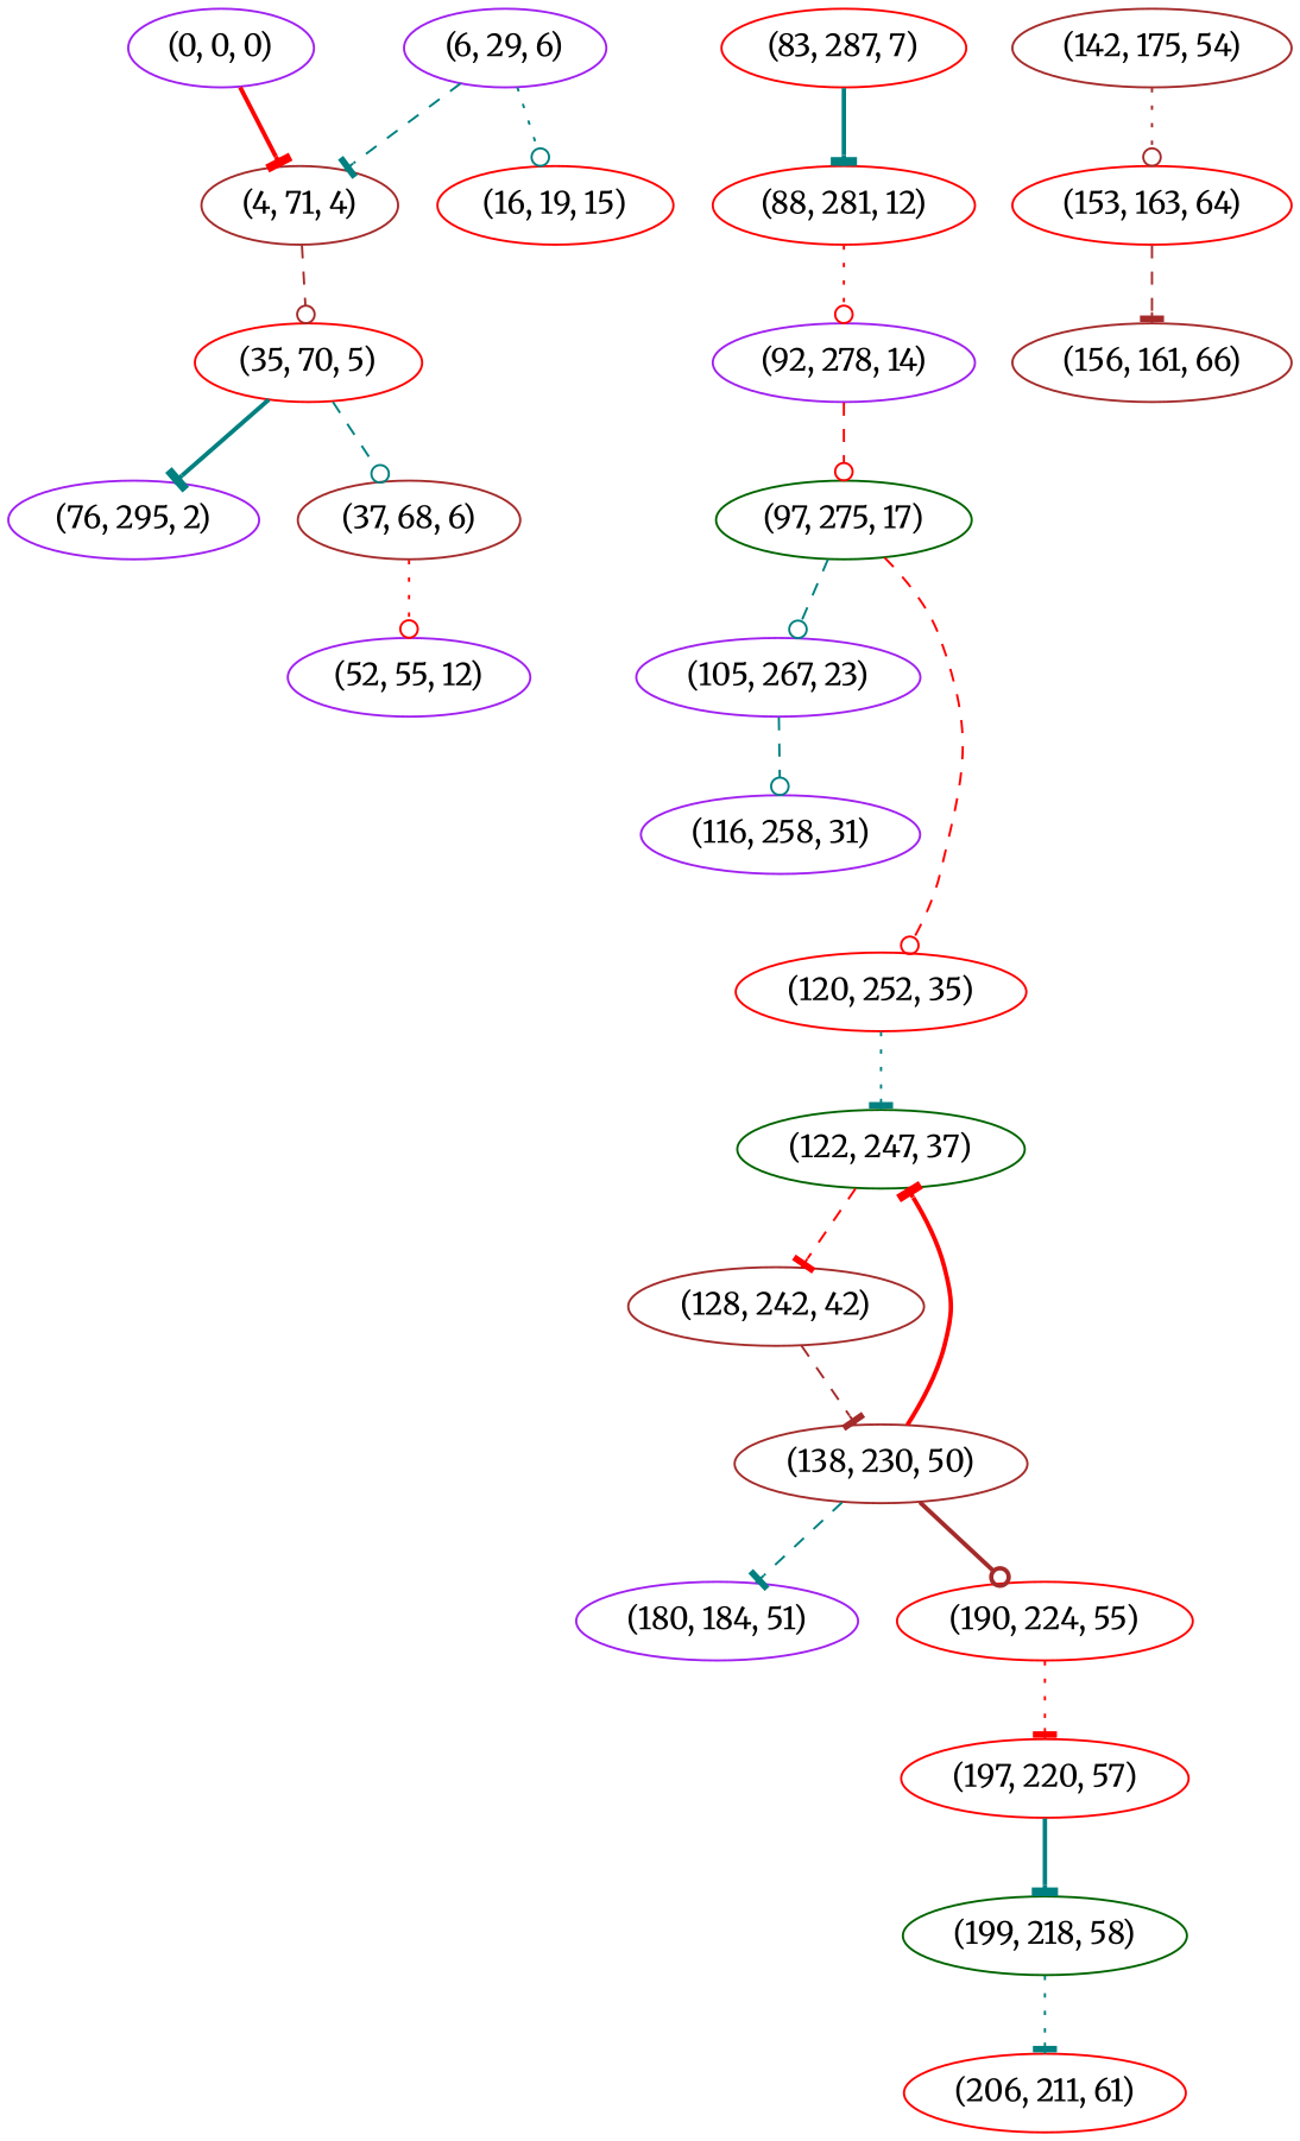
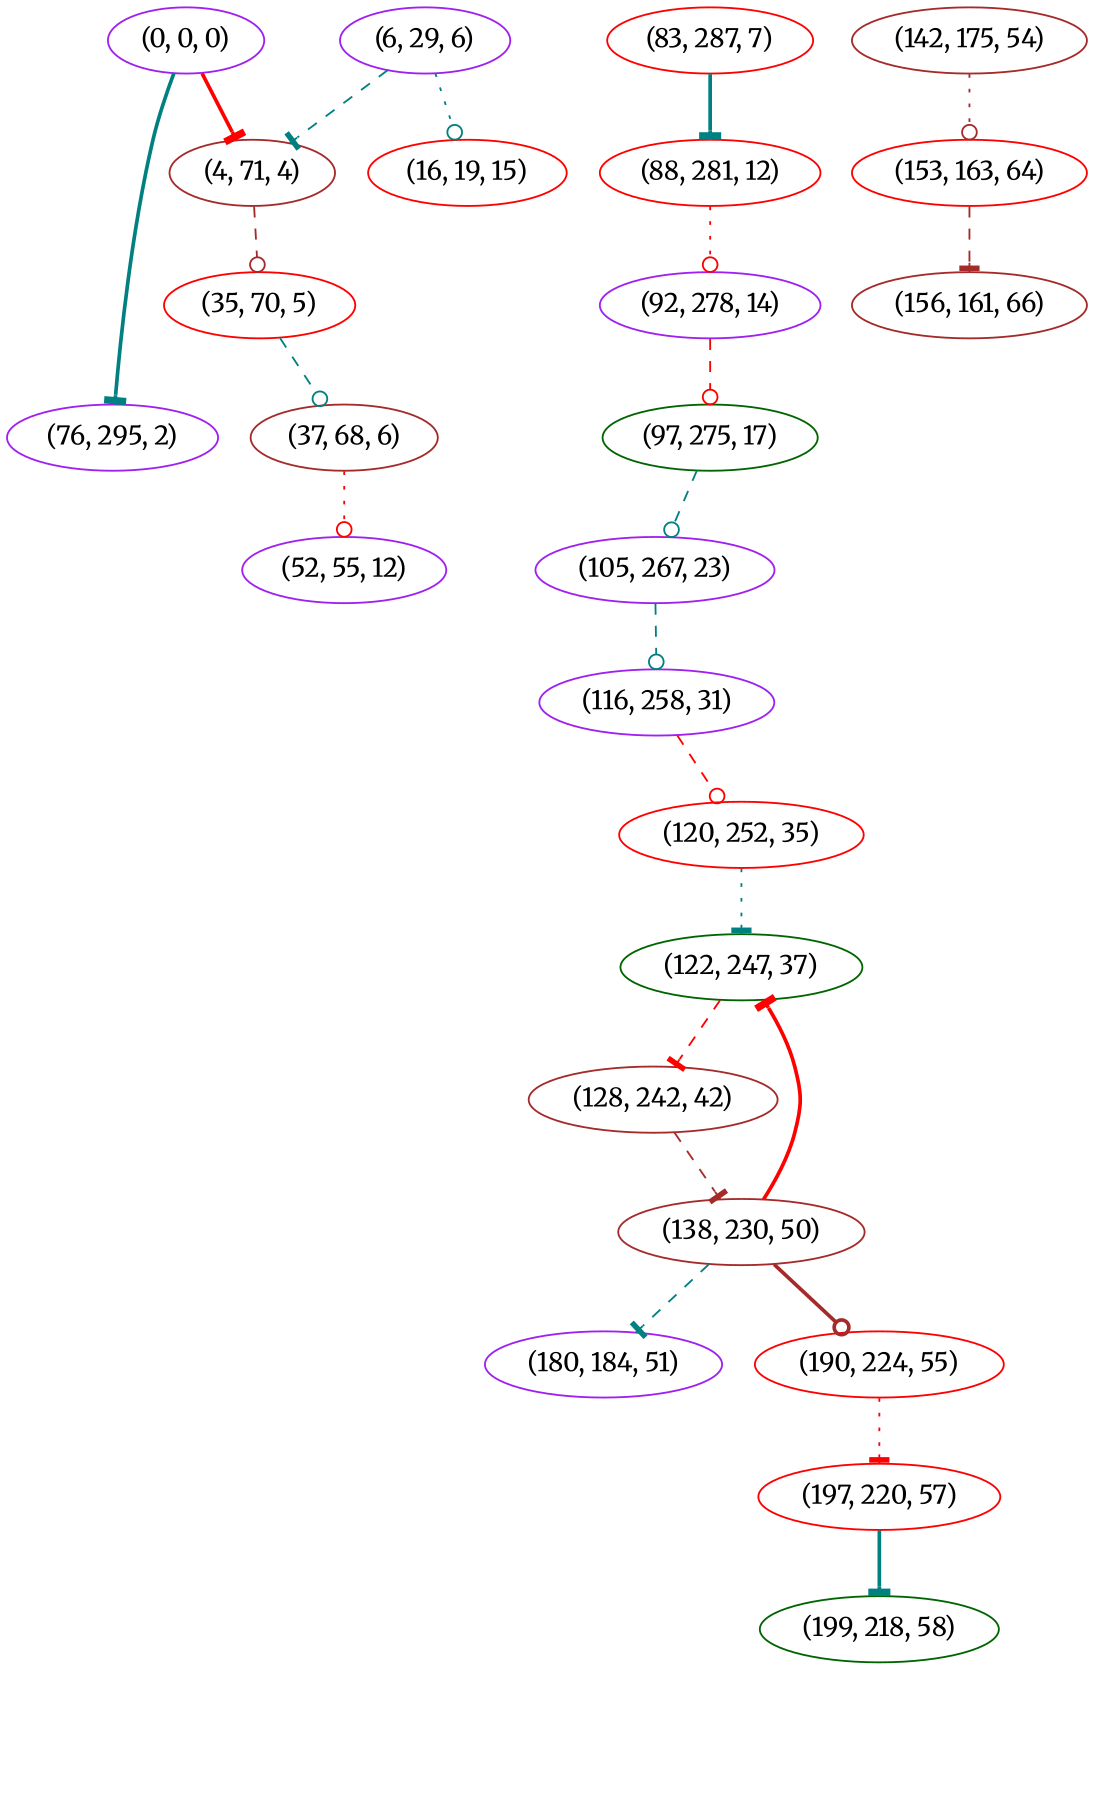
  digraph {
    fontname=Merriweather
    node [color=red fontname=Merriweather]
    edge [arrowhead=tee color=teal fontname=Merriweather style=dashed]
    "(0, 0, 0)" [color=purple]
    "(4, 71, 4)" [color=brown]
    "(76, 295, 2)" [color=purple]
    "(35, 70, 5)"
    "(6, 29, 6)" [color=purple]
    "(16, 19, 15)"
    "(37, 68, 6)" [color=brown]
    "(52, 55, 12)" [color=purple]
    n9 [label="(88, 281, 12)"]
    "(83, 287, 7)"
    "(92, 278, 14)" [color=purple]
    "(97, 275, 17)" [color=darkgreen]
    "(105, 267, 23)" [color=purple]
    "(116, 258, 31)" [color=purple]
    "(120, 252, 35)"
    "(122, 247, 37)" [color=darkgreen]
    "(128, 242, 42)" [color=brown]
    "(138, 230, 50)" [color=brown]
    "(180, 184, 51)" [color=purple]
    "(190, 224, 55)"
    "(142, 175, 54)" [color=brown]
    "(153, 163, 64)"
    "(197, 220, 57)"
    "(156, 161, 66)" [color=brown]
    "(199, 218, 58)" [color=darkgreen]
-   "(206, 211, 61)"
    "(0, 0, 0)" -> "(4, 71, 4)" [color=red style=bold]
-   "(35, 70, 5)" -> "(76, 295, 2)" [style=bold]
+   "(0, 0, 0)" -> "(76, 295, 2)" [style=bold]
    "(4, 71, 4)" -> "(35, 70, 5)" [arrowhead=odot color=brown]
    "(35, 70, 5)" -> "(37, 68, 6)" [arrowhead=odot]
    "(6, 29, 6)" -> "(4, 71, 4)"
    "(6, 29, 6)" -> "(16, 19, 15)" [arrowhead=odot style=dotted]
    "(37, 68, 6)" -> "(52, 55, 12)" [arrowhead=odot color=red style=dotted]
    n9 -> "(92, 278, 14)" [arrowhead=odot color=red style=dotted]
    "(83, 287, 7)" -> n9 [style=bold]
    "(92, 278, 14)" -> "(97, 275, 17)" [arrowhead=odot color=red]
    "(97, 275, 17)" -> "(105, 267, 23)" [arrowhead=odot]
    "(105, 267, 23)" -> "(116, 258, 31)" [arrowhead=odot]
-   "(97, 275, 17)" -> "(120, 252, 35)" [arrowhead=odot color=red]
+   "(116, 258, 31)" -> "(120, 252, 35)" [arrowhead=odot color=red]
    "(120, 252, 35)" -> "(122, 247, 37)" [style=dotted]
    "(122, 247, 37)" -> "(128, 242, 42)" [color=red]
    "(128, 242, 42)" -> "(138, 230, 50)" [color=brown]
    "(138, 230, 50)" -> "(122, 247, 37)" [color=red style=bold]
    "(138, 230, 50)" -> "(180, 184, 51)"
    "(138, 230, 50)" -> "(190, 224, 55)" [arrowhead=odot color=brown style=bold]
    "(190, 224, 55)" -> "(197, 220, 57)" [color=red style=dotted]
    "(142, 175, 54)" -> "(153, 163, 64)" [arrowhead=odot color=brown style=dotted]
    "(153, 163, 64)" -> "(156, 161, 66)" [color=brown]
    "(197, 220, 57)" -> "(199, 218, 58)" [style=bold]
-   "(199, 218, 58)" -> "(206, 211, 61)" [style=dotted]
  }
